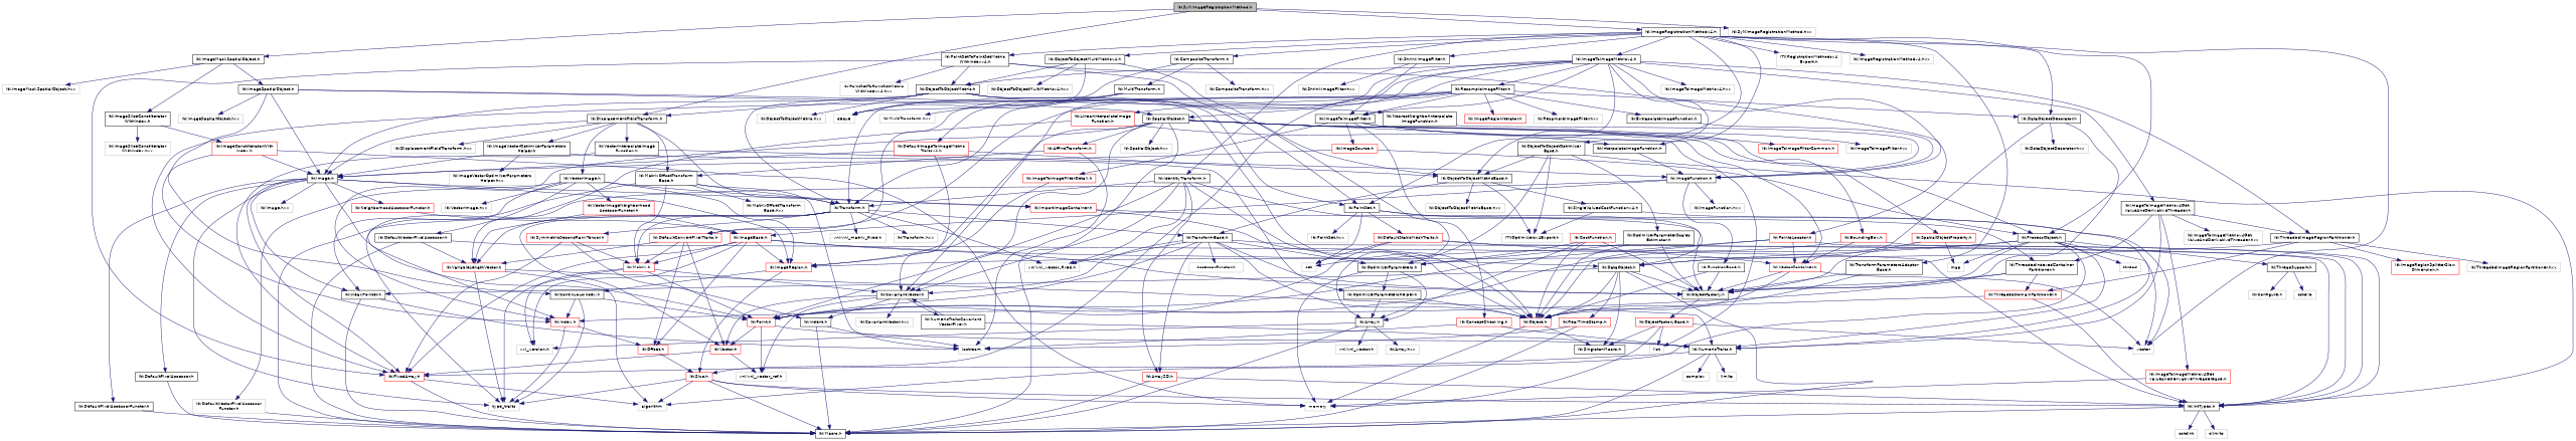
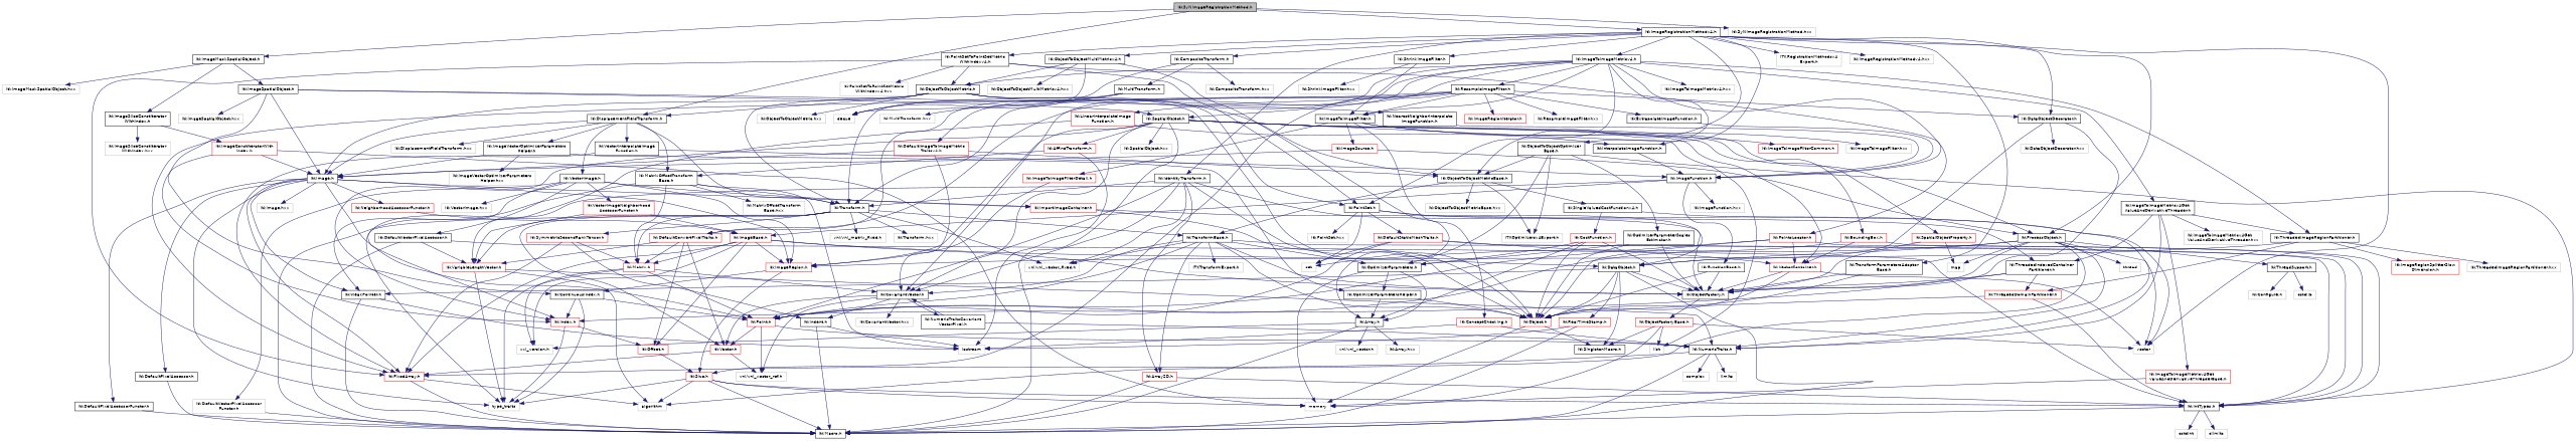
  digraph {
    node [color=black fillcolor=white fontname=Helvetica fontsize=10 shape=record style=filled]
    edge [color=midnightblue fontname=Helvetica fontsize=10 labelfontname=Helvetica labelfontsize=10 style=solid]
    n1 [fillcolor=grey75 fontcolor=black height=0.2 label="itkSyNImageRegistrationMethod.h" width=0.4]
    n2 [height=0.2 label="itkImageRegistrationMethodv4.h" width=0.4]
    n3 [height=0.2 label="itkDisplacementFieldTransform.h" width=0.4]
    n4 [height=0.2 label="itkImageMaskSpatialObject.h" width=0.4]
    n5 [color=grey75 height=0.2 label="itkSyNImageRegistrationMethod.hxx" width=0.4]
    n6 [height=0.2 label="itkProcessObject.h" width=0.4]
    n7 [color=grey75 height=0.2 label=vector width=0.4]
    n8 [height=0.2 label="itkCompositeTransform.h" width=0.4]
    n9 [height=0.2 label="itkDataObjectDecorator.h" width=0.4]
    n10 [height=0.2 label="itkObjectToObjectMetricBase.h" width=0.4]
    n11 [height=0.2 label="itkObjectToObjectMultiMetricv4.h" width=0.4]
    n12 [height=0.2 label="itkObjectToObjectOptimizer\lBase.h" width=0.4]
    n13 [height=0.2 label="itkImageToImageMetricv4.h" width=0.4]
    n14 [height=0.2 label="itkPointSetToPointSetMetric\lWithIndexv4.h" width=0.4]
    n15 [height=0.2 label="itkShrinkImageFilter.h" width=0.4]
    n16 [height=0.2 label="itkIdentityTransform.h" width=0.4]
    n17 [height=0.2 label="itkTransformParametersAdaptor\lBase.h" width=0.4]
    n18 [color=grey75 height=0.2 label="ITKRegistrationMethodsv4\lExport.h" width=0.4]
    n19 [color=grey75 height=0.2 label="itkImageRegistrationMethodv4.hxx" width=0.4]
    n20 [height=0.2 label="itkTransform.h" width=0.4]
    n21 [height=0.2 label="itkImage.h" width=0.4]
    n22 [height=0.2 label="itkVectorImage.h" width=0.4]
    n23 [height=0.2 label="itkMatrixOffsetTransform\lBase.h" width=0.4]
    n24 [height=0.2 label="itkImageVectorOptimizerParameters\lHelper.h" width=0.4]
    n25 [height=0.2 label="itkVectorInterpolateImage\lFunction.h" width=0.4]
    n26 [color=grey75 height=0.2 label="itkDisplacementFieldTransform.hxx" width=0.4]
    n27 [height=0.2 label="itkImageSpatialObject.h" width=0.4]
    n28 [height=0.2 label="itkImageSliceConstIterator\lWithIndex.h" width=0.4]
    n29 [color=grey75 height=0.2 label="itkImageMaskSpatialObject.hxx" width=0.4]
    n30 [height=0.2 label="itkDataObject.h" width=0.4]
    n31 [height=0.2 label="itkObjectFactory.h" width=0.4]
    n32 [height=0.2 label="itkNumericTraits.h" width=0.4]
    n33 [color=grey75 height=0.2 label=algorithm width=0.4]
    n34 [height=0.2 label="itkThreadSupport.h" width=0.4]
    n35 [color=grey75 height=0.2 label=map width=0.4]
    n36 [color=grey75 height=0.2 label=set width=0.4]
    n37 [color=grey75 height=0.2 label=thread width=0.4]
    n38 [height=0.2 label="itkMultiTransform.h" width=0.4]
    n39 [color=grey75 height=0.2 label=deque width=0.4]
    n40 [color=grey75 height=0.2 label="itkCompositeTransform.hxx" width=0.4]
    n41 [color=grey75 height=0.2 label="itkDataObjectDecorator.hxx" width=0.4]
    n42 [height=0.2 label="itkTransformBase.h" width=0.4]
    n43 [height=0.2 label="itkSingleValuedCostFunctionv4.h" width=0.4]
    n44 [color=grey75 height=0.2 label="ITKOptimizersv4Export.h" width=0.4]
    n45 [color=grey75 height=0.2 label="itkObjectToObjectMetricBase.hxx" width=0.4]
    n46 [height=0.2 label="itkArray.h" width=0.4]
    n47 [height=0.2 label="itkObjectToObjectMetric.h" width=0.4]
    n48 [color=grey75 height=0.2 label="itkObjectToObjectMultiMetricv4.hxx" width=0.4]
    n49 [height=0.2 label="itkIntTypes.h" width=0.4]
    n50 [height=0.2 label="itkOptimizerParameters.h" width=0.4]
    n51 [height=0.2 label="itkOptimizerParameterScales\lEstimator.h" width=0.4]
    n52 [height=0.2 label="itkCovariantVector.h" width=0.4]
    n53 [height=0.2 label="itkPointSet.h" width=0.4]
    n54 [height=0.2 label="itkImageFunction.h" width=0.4]
    n55 [height=0.2 label="itkInterpolateImageFunction.h" width=0.4]
    n56 [height=0.2 label="itkSpatialObject.h" width=0.4]
    n57 [height=0.2 label="itkResampleImageFilter.h" width=0.4]
    n58 [height=0.2 label="itkImageToImageFilter.h" width=0.4]
    n59 [color=red height=0.2 label="itkDefaultConvertPixelTraits.h" width=0.4]
    n60 [height=0.2 label="itkThreadedImageRegionPartitioner.h" width=0.4]
    n61 [height=0.2 label="itkImageToImageMetricv4Get\lValueAndDerivativeThreader.h" width=0.4]
    n62 [color=red height=0.2 label="itkDefaultImageToImageMetric\lTraitsv4.h" width=0.4]
    n63 [color=grey75 height=0.2 label="itkImageToImageMetricv4.hxx" width=0.4]
    n64 [color=red height=0.2 label="itkFixedArray.h" width=0.4]
    n65 [color=red height=0.2 label="itkPointsLocator.h" width=0.4]
    n66 [color=grey75 height=0.2 label="itkPointSetToPointSetMetric\lWithIndexv4.hxx" width=0.4]
    n67 [color=grey75 height=0.2 label="itkShrinkImageFilter.hxx" width=0.4]
    n68 [color=red height=0.2 label="itkObject.h" width=0.4]
    n69 [color=grey75 height=0.2 label="vnl/vnl_vector_fixed.h" width=0.4]
    n70 [color=red height=0.2 label="itkPoint.h" width=0.4]
    n71 [color=red height=0.2 label="itkArray2D.h" width=0.4]
    n72 [height=0.2 label="itkThreadedIndexedContainer\lPartitioner.h" width=0.4]
    n73 [height=0.2 label="itkSingletonMacro.h" width=0.4]
    n74 [height=0.2 label="itkMacro.h" width=0.4]
    n75 [height=0.2 label="itkWeakPointer.h" width=0.4]
    n76 [color=red height=0.2 label="itkRealTimeStamp.h" width=0.4]
    n77 [color=red height=0.2 label="itkObjectFactoryBase.h" width=0.4]
    n78 [color=grey75 height=0.2 label=limits width=0.4]
    n79 [color=grey75 height=0.2 label=complex width=0.4]
    n80 [color=grey75 height=0.2 label=cstdlib width=0.4]
    n81 [color=grey75 height=0.2 label="itkConfigure.h" width=0.4]
    n82 [color=grey75 height=0.2 label=memory width=0.4]
    n83 [color=grey75 height=0.2 label=iostream width=0.4]
    n84 [color=grey75 height=0.2 label=list width=0.4]
    n85 [color=grey75 height=0.2 label="itkMultiTransform.hxx" width=0.4]
    n86 [color=grey75 height=0.2 label=type_traits width=0.4]
    n87 [color=red height=0.2 label="itkVector.h" width=0.4]
    n88 [color=red height=0.2 label="itkSymmetricSecondRankTensor.h" width=0.4]
    n89 [color=red height=0.2 label="itkMatrix.h" width=0.4]
    n90 [color=red height=0.2 label="itkVariableLengthVector.h" width=0.4]
    n91 [color=grey75 height=0.2 label="vnl/vnl_matrix_fixed.h" width=0.4]
    n92 [color=grey75 height=0.2 label="itkTransform.hxx" width=0.4]
-   n93 [color=grey75 height=0.2 label="AccessorFunctor.h" width=0.4]
+   n93 [color=grey75 height=0.2 label="ITKTransformExport.h" width=0.4]
    n94 [color=grey75 height=0.2 label="vnl/vnl_vector_ref.h" width=0.4]
    n95 [height=0.2 label="itkIndent.h" width=0.4]
    n96 [color=grey75 height=0.2 label="vxl_version.h" width=0.4]
    n97 [height=0.2 label="itkNumericTraitsCovariant\lVectorPixel.h" width=0.4]
    n98 [color=grey75 height=0.2 label="itkCovariantVector.hxx" width=0.4]
    n99 [color=grey75 height=0.2 label=cstdint width=0.4]
    n100 [color=grey75 height=0.2 label=climits width=0.4]
    n101 [height=0.2 label="itkOptimizerParametersHelper.h" width=0.4]
    n102 [color=grey75 height=0.2 label="vnl/vnl_vector.h" width=0.4]
    n103 [color=grey75 height=0.2 label="itkArray.hxx" width=0.4]
    n104 [color=red height=0.2 label="itkCostFunction.h" width=0.4]
    n105 [color=grey75 height=0.2 label="itkObjectToObjectMetric.hxx" width=0.4]
    n106 [color=red height=0.2 label="itkImageRegion.h" width=0.4]
    n107 [color=red height=0.2 label="itkImportImageContainer.h" width=0.4]
    n108 [height=0.2 label="itkDefaultPixelAccessor.h" width=0.4]
    n109 [height=0.2 label="itkDefaultPixelAccessorFunctor.h" width=0.4]
    n110 [color=red height=0.2 label="itkNeighborhoodAccessorFunctor.h" width=0.4]
    n111 [color=grey75 height=0.2 label="itkImage.hxx" width=0.4]
    n112 [color=red height=0.2 label="itkDefaultStaticMeshTraits.h" width=0.4]
    n113 [color=grey75 height=0.2 label="itkPointSet.hxx" width=0.4]
    n114 [height=0.2 label="itkDefaultVectorPixelAccessor.h" width=0.4]
    n115 [color=grey75 height=0.2 label="itkDefaultVectorPixelAccessor\lFunctor.h" width=0.4]
    n116 [color=red height=0.2 label="itkVectorImageNeighborhood\lAccessorFunctor.h" width=0.4]
    n117 [color=grey75 height=0.2 label="itkVectorImage.hxx" width=0.4]
    n118 [color=grey75 height=0.2 label="itkMatrixOffsetTransform\lBase.hxx" width=0.4]
    n119 [color=grey75 height=0.2 label="itkImageVectorOptimizerParameters\lHelper.hxx" width=0.4]
    n120 [color=red height=0.2 label="itkSize.h" width=0.4]
    n121 [height=0.2 label="itkContinuousIndex.h" width=0.4]
    n122 [color=red height=0.2 label="itkImageBase.h" width=0.4]
    n123 [color=red height=0.2 label="itkIndex.h" width=0.4]
    n124 [color=red height=0.2 label="itkOffset.h" width=0.4]
    n125 [height=0.2 label="itkFunctionBase.h" width=0.4]
    n126 [color=grey75 height=0.2 label="itkImageFunction.hxx" width=0.4]
    n127 [color=red height=0.2 label="itkVectorContainer.h" width=0.4]
    n128 [color=red height=0.2 label="itkSpatialObjectProperty.h" width=0.4]
    n129 [color=red height=0.2 label="itkAffineTransform.h" width=0.4]
    n130 [color=red height=0.2 label="itkBoundingBox.h" width=0.4]
    n131 [color=grey75 height=0.2 label="itkSpatialObject.hxx" width=0.4]
    n132 [color=red height=0.2 label="itkImageRegionIterator.h" width=0.4]
    n133 [height=0.2 label="itkExtrapolateImageFunction.h" width=0.4]
    n134 [color=red height=0.2 label="itkLinearInterpolateImage\lFunction.h" width=0.4]
    n135 [color=grey75 height=0.2 label="itkResampleImageFilter.hxx" width=0.4]
    n136 [color=red height=0.2 label="itkImageSource.h" width=0.4]
    n137 [color=red height=0.2 label="itkConceptChecking.h" width=0.4]
    n138 [color=red height=0.2 label="itkImageToImageFilterDetail.h" width=0.4]
    n139 [color=red height=0.2 label="itkImageToImageFilterCommon.h" width=0.4]
    n140 [color=grey75 height=0.2 label="itkImageToImageFilter.hxx" width=0.4]
    n141 [color=red height=0.2 label="itkThreadedDomainPartitioner.h" width=0.4]
    n142 [color=red height=0.2 label="itkImageRegionSplitterSlow\lDimension.h" width=0.4]
    n143 [color=grey75 height=0.2 label="itkThreadedImageRegionPartitioner.hxx" width=0.4]
    n144 [color=red height=0.2 label="itkImageToImageMetricv4Get\lValueAndDerivativeThreaderBase.h" width=0.4]
    n145 [color=grey75 height=0.2 label="itkImageToImageMetricv4Get\lValueAndDerivativeThreader.hxx" width=0.4]
    n146 [height=0.2 label="itkNearestNeighborInterpolate\lImageFunction.h" width=0.4]
    n147 [color=grey75 height=0.2 label="itkImageSpatialObject.hxx" width=0.4]
    n148 [color=red height=0.2 label="itkImageConstIteratorWith\lIndex.h" width=0.4]
    n149 [color=grey75 height=0.2 label="itkImageSliceConstIterator\lWithIndex.hxx" width=0.4]
    n1 -> n2
    n1 -> n3
    n1 -> n4
    n1 -> n5
    n2 -> n6
    n2 -> n7
    n2 -> n8
    n2 -> n9
    n2 -> n10
    n2 -> n11
    n2 -> n12
    n2 -> n13
    n2 -> n14
    n2 -> n15
    n2 -> n16
    n2 -> n17
    n2 -> n18
    n2 -> n19
    n3 -> n20
    n3 -> n21
    n3 -> n22
    n3 -> n23
    n3 -> n24
    n3 -> n25
    n3 -> n26
    n4 -> n27
    n4 -> n28
    n4 -> n29
    n6 -> n7
    n6 -> n30
    n6 -> n31
    n6 -> n32
    n6 -> n33
    n6 -> n34
    n6 -> n35
    n6 -> n36
    n6 -> n37
    n8 -> n38
    n8 -> n39
    n8 -> n40
    n9 -> n30
    n9 -> n31
    n9 -> n41
    n10 -> n42
    n10 -> n43
    n10 -> n44
    n10 -> n45
    n11 -> n39
    n11 -> n46
    n11 -> n47
    n11 -> n48
    n12 -> n10
    n12 -> n44
    n12 -> n49
    n12 -> n50
    n12 -> n51
    n13 -> n47
    n13 -> n52
    n13 -> n53
    n13 -> n54
    n13 -> n55
    n13 -> n56
    n13 -> n57
    n13 -> n58
    n13 -> n59
    n13 -> n60
    n13 -> n61
    n13 -> n62
    n13 -> n63
    n14 -> n47
    n14 -> n53
    n14 -> n64
    n14 -> n65
    n14 -> n66
    n15 -> n58
    n15 -> n67
    n16 -> n20
    n16 -> n52
    n16 -> n68
    n16 -> n69
    n16 -> n70
    n16 -> n71
    n16 -> n72
    n17 -> n31
    n17 -> n68
    n20 -> n42
    n20 -> n69
    n20 -> n86
    n20 -> n87
    n20 -> n88
    n20 -> n89
    n20 -> n90
    n20 -> n91
    n20 -> n92
    n21 -> n64
    n21 -> n70
    n21 -> n75
    n21 -> n86
    n21 -> n106
    n21 -> n107
    n21 -> n108
    n21 -> n109
    n21 -> n110
    n21 -> n111
    n22 -> n75
    n22 -> n106
    n22 -> n107
    n22 -> n114
    n22 -> n115
    n22 -> n116
    n22 -> n117
    n23 -> n20
    n23 -> n74
    n23 -> n83
    n23 -> n89
    n23 -> n118
    n24 -> n21
    n24 -> n101
    n24 -> n119
    n25 -> n54
    n25 -> n64
    n27 -> n21
    n27 -> n56
    n27 -> n121
    n27 -> n146
    n27 -> n147
    n28 -> n148
    n28 -> n149
    n30 -> n31
    n30 -> n68
    n30 -> n73
    n30 -> n74
    n30 -> n75
    n30 -> n76
    n31 -> n77
    n32 -> n64
    n32 -> n74
    n32 -> n78
    n32 -> n79
    n34 -> n80
    n34 -> n81
    n38 -> n20
    n38 -> n39
    n38 -> n85
    n42 -> n31
    n42 -> n49
    n42 -> n50
    n42 -> n52
    n42 -> n68
    n42 -> n69
    n42 -> n70
    n42 -> n71
    n42 -> n93
    n43 -> n32
-   n43 -> n44
+   n43 -> n104
    n46 -> n74
    n46 -> n96
    n46 -> n102
    n46 -> n103
    n47 -> n3
    n47 -> n10
    n47 -> n20
    n47 -> n21
    n47 -> n53
    n47 -> n68
    n47 -> n105
    n49 -> n74
    n49 -> n99
    n49 -> n100
    n50 -> n46
    n50 -> n82
    n50 -> n101
    n51 -> n31
    n51 -> n50
    n51 -> n68
    n52 -> n87
    n52 -> n94
    n52 -> n95
    n52 -> n97
    n52 -> n98
    n53 -> n7
    n53 -> n30
    n53 -> n36
    n53 -> n112
    n53 -> n113
    n54 -> n122
    n54 -> n123
    n54 -> n125
    n54 -> n126
    n55 -> n54
    n56 -> n6
    n56 -> n52
    n56 -> n74
    n56 -> n84
    n56 -> n106
    n56 -> n123
    n56 -> n127
    n56 -> n128
    n56 -> n129
    n56 -> n130
    n56 -> n131
    n57 -> n9
    n57 -> n20
    n57 -> n58
    n57 -> n59
    n57 -> n64
    n57 -> n120
    n57 -> n132
    n57 -> n133
    n57 -> n134
    n57 -> n135
    n58 -> n136
    n58 -> n137
    n58 -> n138
    n58 -> n139
    n58 -> n140
    n59 -> n87
    n59 -> n89
    n59 -> n90
    n59 -> n124
    n60 -> n106
    n60 -> n141
    n60 -> n142
    n60 -> n143
    n61 -> n32
    n61 -> n60
    n61 -> n72
    n61 -> n144
    n61 -> n145
    n62 -> n10
    n62 -> n21
    n62 -> n52
    n64 -> n33
    n64 -> n74
    n65 -> n49
    n65 -> n68
    n65 -> n70
    n65 -> n127
    n68 -> n73
    n68 -> n82
    n70 -> n32
    n70 -> n87
    n70 -> n94
    n71 -> n49
    n71 -> n74
    n72 -> n31
    n72 -> n123
    n72 -> n141
    n75 -> n74
    n75 -> n83
    n76 -> n74
    n76 -> n83
    n77 -> n7
    n77 -> n73
    n77 -> n82
    n77 -> n84
    n87 -> n64
    n87 -> n94
    n88 -> n64
    n88 -> n89
    n88 -> n95
    n89 -> n52
    n89 -> n70
    n89 -> n86
    n89 -> n96
    n90 -> n32
    n90 -> n33
    n90 -> n86
    n95 -> n74
    n95 -> n83
    n97 -> n32
    n97 -> n52
    n101 -> n46
    n101 -> n68
    n104 -> n31
    n104 -> n46
    n104 -> n50
    n104 -> n68
    n106 -> n120
    n106 -> n121
    n107 -> n31
    n107 -> n68
    n108 -> n74
    n109 -> n74
    n110 -> n122
    n112 -> n36
    n112 -> n49
    n112 -> n70
    n112 -> n127
    n114 -> n49
    n114 -> n74
    n114 -> n90
    n115 -> n74
    n116 -> n90
    n116 -> n122
    n120 -> n33
    n120 -> n49
    n120 -> n74
    n120 -> n82
    n120 -> n86
    n121 -> n70
    n121 -> n86
    n121 -> n123
    n122 -> n30
    n122 -> n31
    n122 -> n64
    n122 -> n89
    n122 -> n96
    n122 -> n106
    n122 -> n124
    n123 -> n86
    n123 -> n124
    n124 -> n120
    n125 -> n31
    n125 -> n68
    n127 -> n7
    n127 -> n31
    n127 -> n68
    n128 -> n31
    n128 -> n35
    n129 -> n23
    n129 -> n83
    n130 -> n49
    n130 -> n70
    n130 -> n127
    n133 -> n54
    n134 -> n55
    n134 -> n90
    n136 -> n6
    n136 -> n21
    n137 -> n32
    n137 -> n83
    n138 -> n106
    n141 -> n49
    n141 -> n68
    n144 -> n82
    n146 -> n54
    n148 -> n21
    n148 -> n82
    n148 -> n123
  }
